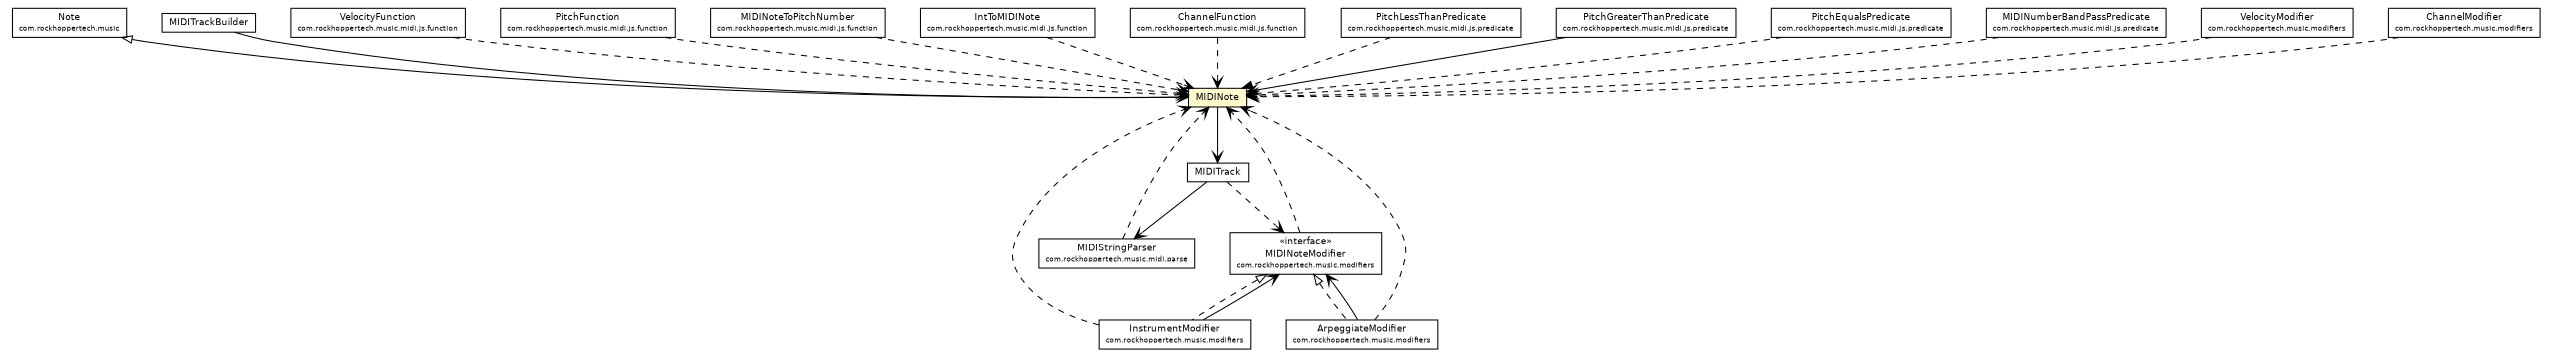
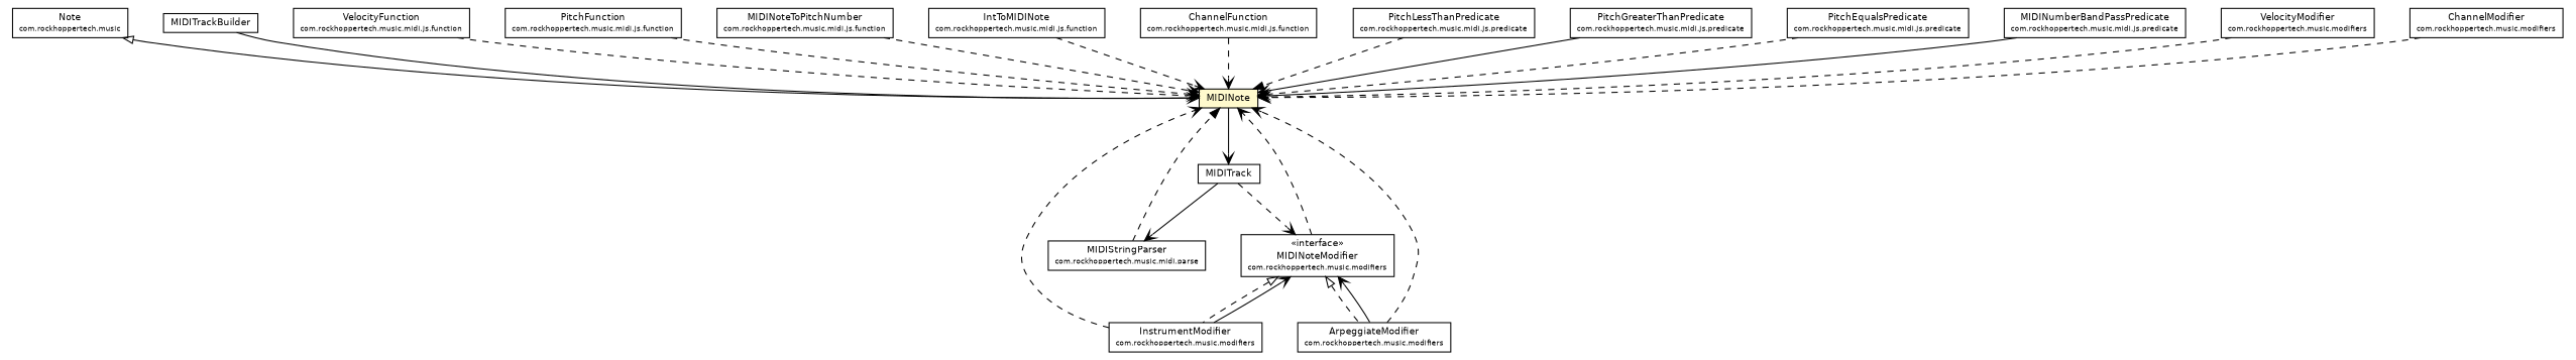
  digraph {
    nodesep=0.25
    ranksep=0.5
    node [fontcolor=black fontname=Helvetica fontsize=9.0 shape=plaintext]
    edge [fontname=Helvetica fontsize=10.0 headport=p labelfontname=Helvetica labelfontsize=10 tailport=p arrowhead=open color=black fontcolor=black style=dashed]
    n1 [label=<<table title="com.rockhoppertech.music.Note" border="0" cellborder="1" cellspacing="0" cellpadding="2" port="p" href="../../Note.html"> 		<tr><td><table border="0" cellspacing="0" cellpadding="1"> <tr><td align="center" balign="center"> Note </td></tr> <tr><td align="center" balign="center"><font point-size="7.0"> com.rockhoppertech.music </font></td></tr> 		</table></td></tr> 		</table>>]
    n2 [label=<<table title="com.rockhoppertech.music.midi.js.MIDINote" border="0" cellborder="1" cellspacing="0" cellpadding="2" port="p" bgcolor="lemonChiffon" href="./MIDINote.html"> 		<tr><td><table border="0" cellspacing="0" cellpadding="1"> <tr><td align="center" balign="center"> MIDINote </td></tr> 		</table></td></tr> 		</table>>]
    n3 [label=<<table title="com.rockhoppertech.music.midi.js.MIDITrack" border="0" cellborder="1" cellspacing="0" cellpadding="2" port="p" href="./MIDITrack.html"> 		<tr><td><table border="0" cellspacing="0" cellpadding="1"> <tr><td align="center" balign="center"> MIDITrack </td></tr> 		</table></td></tr> 		</table>>]
    n4 [label=<<table title="com.rockhoppertech.music.midi.js.MIDITrackBuilder" border="0" cellborder="1" cellspacing="0" cellpadding="2" port="p" href="./MIDITrackBuilder.html"> 		<tr><td><table border="0" cellspacing="0" cellpadding="1"> <tr><td align="center" balign="center"> MIDITrackBuilder </td></tr> 		</table></td></tr> 		</table>>]
    n5 [label=<<table title="com.rockhoppertech.music.midi.parse.MIDIStringParser" border="0" cellborder="1" cellspacing="0" cellpadding="2" port="p" href="../parse/MIDIStringParser.html"> 		<tr><td><table border="0" cellspacing="0" cellpadding="1"> <tr><td align="center" balign="center"> MIDIStringParser </td></tr> <tr><td align="center" balign="center"><font point-size="7.0"> com.rockhoppertech.music.midi.parse </font></td></tr> 		</table></td></tr> 		</table>>]
    n6 [label=<<table title="com.rockhoppertech.music.modifiers.MIDINoteModifier" border="0" cellborder="1" cellspacing="0" cellpadding="2" port="p" href="../../modifiers/MIDINoteModifier.html"> 		<tr><td><table border="0" cellspacing="0" cellpadding="1"> <tr><td align="center" balign="center"> &#171;interface&#187; </td></tr> <tr><td align="center" balign="center"> MIDINoteModifier </td></tr> <tr><td align="center" balign="center"><font point-size="7.0"> com.rockhoppertech.music.modifiers </font></td></tr> 		</table></td></tr> 		</table>>]
    n7 [label=<<table title="com.rockhoppertech.music.modifiers.InstrumentModifier" border="0" cellborder="1" cellspacing="0" cellpadding="2" port="p" href="../../modifiers/InstrumentModifier.html"> 		<tr><td><table border="0" cellspacing="0" cellpadding="1"> <tr><td align="center" balign="center"> InstrumentModifier </td></tr> <tr><td align="center" balign="center"><font point-size="7.0"> com.rockhoppertech.music.modifiers </font></td></tr> 		</table></td></tr> 		</table>>]
    n8 [label=<<table title="com.rockhoppertech.music.modifiers.ArpeggiateModifier" border="0" cellborder="1" cellspacing="0" cellpadding="2" port="p" href="../../modifiers/ArpeggiateModifier.html"> 		<tr><td><table border="0" cellspacing="0" cellpadding="1"> <tr><td align="center" balign="center"> ArpeggiateModifier </td></tr> <tr><td align="center" balign="center"><font point-size="7.0"> com.rockhoppertech.music.modifiers </font></td></tr> 		</table></td></tr> 		</table>>]
    n9 [label=<<table title="com.rockhoppertech.music.midi.js.function.VelocityFunction" border="0" cellborder="1" cellspacing="0" cellpadding="2" port="p" href="./function/VelocityFunction.html"> 		<tr><td><table border="0" cellspacing="0" cellpadding="1"> <tr><td align="center" balign="center"> VelocityFunction </td></tr> <tr><td align="center" balign="center"><font point-size="7.0"> com.rockhoppertech.music.midi.js.function </font></td></tr> 		</table></td></tr> 		</table>>]
    n10 [label=<<table title="com.rockhoppertech.music.midi.js.function.PitchFunction" border="0" cellborder="1" cellspacing="0" cellpadding="2" port="p" href="./function/PitchFunction.html"> 		<tr><td><table border="0" cellspacing="0" cellpadding="1"> <tr><td align="center" balign="center"> PitchFunction </td></tr> <tr><td align="center" balign="center"><font point-size="7.0"> com.rockhoppertech.music.midi.js.function </font></td></tr> 		</table></td></tr> 		</table>>]
    n11 [label=<<table title="com.rockhoppertech.music.midi.js.function.MIDINoteToPitchNumber" border="0" cellborder="1" cellspacing="0" cellpadding="2" port="p" href="./function/MIDINoteToPitchNumber.html"> 		<tr><td><table border="0" cellspacing="0" cellpadding="1"> <tr><td align="center" balign="center"> MIDINoteToPitchNumber </td></tr> <tr><td align="center" balign="center"><font point-size="7.0"> com.rockhoppertech.music.midi.js.function </font></td></tr> 		</table></td></tr> 		</table>>]
    n12 [label=<<table title="com.rockhoppertech.music.midi.js.function.IntToMIDINote" border="0" cellborder="1" cellspacing="0" cellpadding="2" port="p" href="./function/IntToMIDINote.html"> 		<tr><td><table border="0" cellspacing="0" cellpadding="1"> <tr><td align="center" balign="center"> IntToMIDINote </td></tr> <tr><td align="center" balign="center"><font point-size="7.0"> com.rockhoppertech.music.midi.js.function </font></td></tr> 		</table></td></tr> 		</table>>]
    n13 [label=<<table title="com.rockhoppertech.music.midi.js.function.ChannelFunction" border="0" cellborder="1" cellspacing="0" cellpadding="2" port="p" href="./function/ChannelFunction.html"> 		<tr><td><table border="0" cellspacing="0" cellpadding="1"> <tr><td align="center" balign="center"> ChannelFunction </td></tr> <tr><td align="center" balign="center"><font point-size="7.0"> com.rockhoppertech.music.midi.js.function </font></td></tr> 		</table></td></tr> 		</table>>]
    n14 [label=<<table title="com.rockhoppertech.music.midi.js.predicate.PitchLessThanPredicate" border="0" cellborder="1" cellspacing="0" cellpadding="2" port="p" href="./predicate/PitchLessThanPredicate.html"> 		<tr><td><table border="0" cellspacing="0" cellpadding="1"> <tr><td align="center" balign="center"> PitchLessThanPredicate </td></tr> <tr><td align="center" balign="center"><font point-size="7.0"> com.rockhoppertech.music.midi.js.predicate </font></td></tr> 		</table></td></tr> 		</table>>]
    n15 [label=<<table title="com.rockhoppertech.music.midi.js.predicate.PitchGreaterThanPredicate" border="0" cellborder="1" cellspacing="0" cellpadding="2" port="p" href="./predicate/PitchGreaterThanPredicate.html"> 		<tr><td><table border="0" cellspacing="0" cellpadding="1"> <tr><td align="center" balign="center"> PitchGreaterThanPredicate </td></tr> <tr><td align="center" balign="center"><font point-size="7.0"> com.rockhoppertech.music.midi.js.predicate </font></td></tr> 		</table></td></tr> 		</table>>]
    n16 [label=<<table title="com.rockhoppertech.music.midi.js.predicate.PitchEqualsPredicate" border="0" cellborder="1" cellspacing="0" cellpadding="2" port="p" href="./predicate/PitchEqualsPredicate.html"> 		<tr><td><table border="0" cellspacing="0" cellpadding="1"> <tr><td align="center" balign="center"> PitchEqualsPredicate </td></tr> <tr><td align="center" balign="center"><font point-size="7.0"> com.rockhoppertech.music.midi.js.predicate </font></td></tr> 		</table></td></tr> 		</table>>]
    n17 [label=<<table title="com.rockhoppertech.music.midi.js.predicate.MIDINumberBandPassPredicate" border="0" cellborder="1" cellspacing="0" cellpadding="2" port="p" href="./predicate/MIDINumberBandPassPredicate.html"> 		<tr><td><table border="0" cellspacing="0" cellpadding="1"> <tr><td align="center" balign="center"> MIDINumberBandPassPredicate </td></tr> <tr><td align="center" balign="center"><font point-size="7.0"> com.rockhoppertech.music.midi.js.predicate </font></td></tr> 		</table></td></tr> 		</table>>]
    n18 [label=<<table title="com.rockhoppertech.music.modifiers.VelocityModifier" border="0" cellborder="1" cellspacing="0" cellpadding="2" port="p" href="../../modifiers/VelocityModifier.html"> 		<tr><td><table border="0" cellspacing="0" cellpadding="1"> <tr><td align="center" balign="center"> VelocityModifier </td></tr> <tr><td align="center" balign="center"><font point-size="7.0"> com.rockhoppertech.music.modifiers </font></td></tr> 		</table></td></tr> 		</table>>]
    n19 [label=<<table title="com.rockhoppertech.music.modifiers.ChannelModifier" border="0" cellborder="1" cellspacing="0" cellpadding="2" port="p" href="../../modifiers/ChannelModifier.html"> 		<tr><td><table border="0" cellspacing="0" cellpadding="1"> <tr><td align="center" balign="center"> ChannelModifier </td></tr> <tr><td align="center" balign="center"><font point-size="7.0"> com.rockhoppertech.music.modifiers </font></td></tr> 		</table></td></tr> 		</table>>]
    n1 -> n2 [arrowtail=empty dir=back fontsize=10 arrowhead="" color="" fontcolor="" style=""]
    n2 -> n3 [style=""]
    n3 -> n5 [style=""]
    n3 -> n6
    n4 -> n2 [headlabel="*" style=""]
-   n5 -> n2
+   n5 -> n2 [arrowhead=normal]
    n6 -> n2
    n6 -> n7 [arrowtail=empty dir=back fontsize=10 arrowhead="" color="" fontcolor=""]
    n6 -> n8 [arrowtail=empty dir=back fontsize=10 arrowhead="" color="" fontcolor=""]
    n7 -> n2
    n7 -> n6 [style=""]
    n8 -> n2
    n8 -> n6 [style=""]
    n9 -> n2
    n10 -> n2
    n11 -> n2
    n12 -> n2
    n13 -> n2
    n14 -> n2 [arrowhead=normal]
    n15 -> n2 [style=solid]
    n16 -> n2
-   n17 -> n2
+   n17 -> n2 [style=solid]
    n18 -> n2
    n19 -> n2
  }
